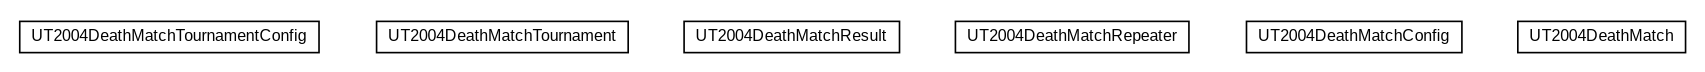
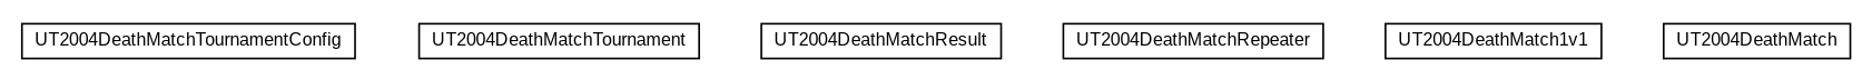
  digraph {
    nodesep=0.25
    ranksep=0.5
    node [fontcolor=black fontname=arial fontsize=10.0 shape=plaintext]
    n1 [label=<<table title="cz.cuni.amis.pogamut.ut2004.tournament.deathmatch.UT2004DeathMatchTournamentConfig" border="0" cellborder="1" cellspacing="0" cellpadding="2" port="p" href="./UT2004DeathMatchTournamentConfig.html"> 		<tr><td><table border="0" cellspacing="0" cellpadding="1"> <tr><td align="center" balign="center"> UT2004DeathMatchTournamentConfig </td></tr> 		</table></td></tr> 		</table>>]
    n2 [label=<<table title="cz.cuni.amis.pogamut.ut2004.tournament.deathmatch.UT2004DeathMatchTournament" border="0" cellborder="1" cellspacing="0" cellpadding="2" port="p" href="./UT2004DeathMatchTournament.html"> 		<tr><td><table border="0" cellspacing="0" cellpadding="1"> <tr><td align="center" balign="center"> UT2004DeathMatchTournament </td></tr> 		</table></td></tr> 		</table>>]
    n3 [label=<<table title="cz.cuni.amis.pogamut.ut2004.tournament.deathmatch.UT2004DeathMatchResult" border="0" cellborder="1" cellspacing="0" cellpadding="2" port="p" href="./UT2004DeathMatchResult.html"> 		<tr><td><table border="0" cellspacing="0" cellpadding="1"> <tr><td align="center" balign="center"> UT2004DeathMatchResult </td></tr> 		</table></td></tr> 		</table>>]
    n4 [label=<<table title="cz.cuni.amis.pogamut.ut2004.tournament.deathmatch.UT2004DeathMatchRepeater" border="0" cellborder="1" cellspacing="0" cellpadding="2" port="p" href="./UT2004DeathMatchRepeater.html"> 		<tr><td><table border="0" cellspacing="0" cellpadding="1"> <tr><td align="center" balign="center"> UT2004DeathMatchRepeater </td></tr> 		</table></td></tr> 		</table>>]
-   n5 [label=<<table title="cz.cuni.amis.pogamut.ut2004.tournament.deathmatch.UT2004DeathMatchConfig" border="0" cellborder="1" cellspacing="0" cellpadding="2" port="p" href="./UT2004DeathMatchConfig.html"> 		<tr><td><table border="0" cellspacing="0" cellpadding="1"> <tr><td align="center" balign="center"> UT2004DeathMatchConfig </td></tr> 		</table></td></tr> 		</table>>]
+   n6 [label=<<table title="cz.cuni.amis.pogamut.ut2004.tournament.deathmatch.UT2004DeathMatch1v1" border="0" cellborder="1" cellspacing="0" cellpadding="2" port="p" href="./UT2004DeathMatch1v1.html"> 		<tr><td><table border="0" cellspacing="0" cellpadding="1"> <tr><td align="center" balign="center"> UT2004DeathMatch1v1 </td></tr> 		</table></td></tr> 		</table>>]
    n7 [label=<<table title="cz.cuni.amis.pogamut.ut2004.tournament.deathmatch.UT2004DeathMatch" border="0" cellborder="1" cellspacing="0" cellpadding="2" port="p" href="./UT2004DeathMatch.html"> 		<tr><td><table border="0" cellspacing="0" cellpadding="1"> <tr><td align="center" balign="center"> UT2004DeathMatch </td></tr> 		</table></td></tr> 		</table>>]
  }
